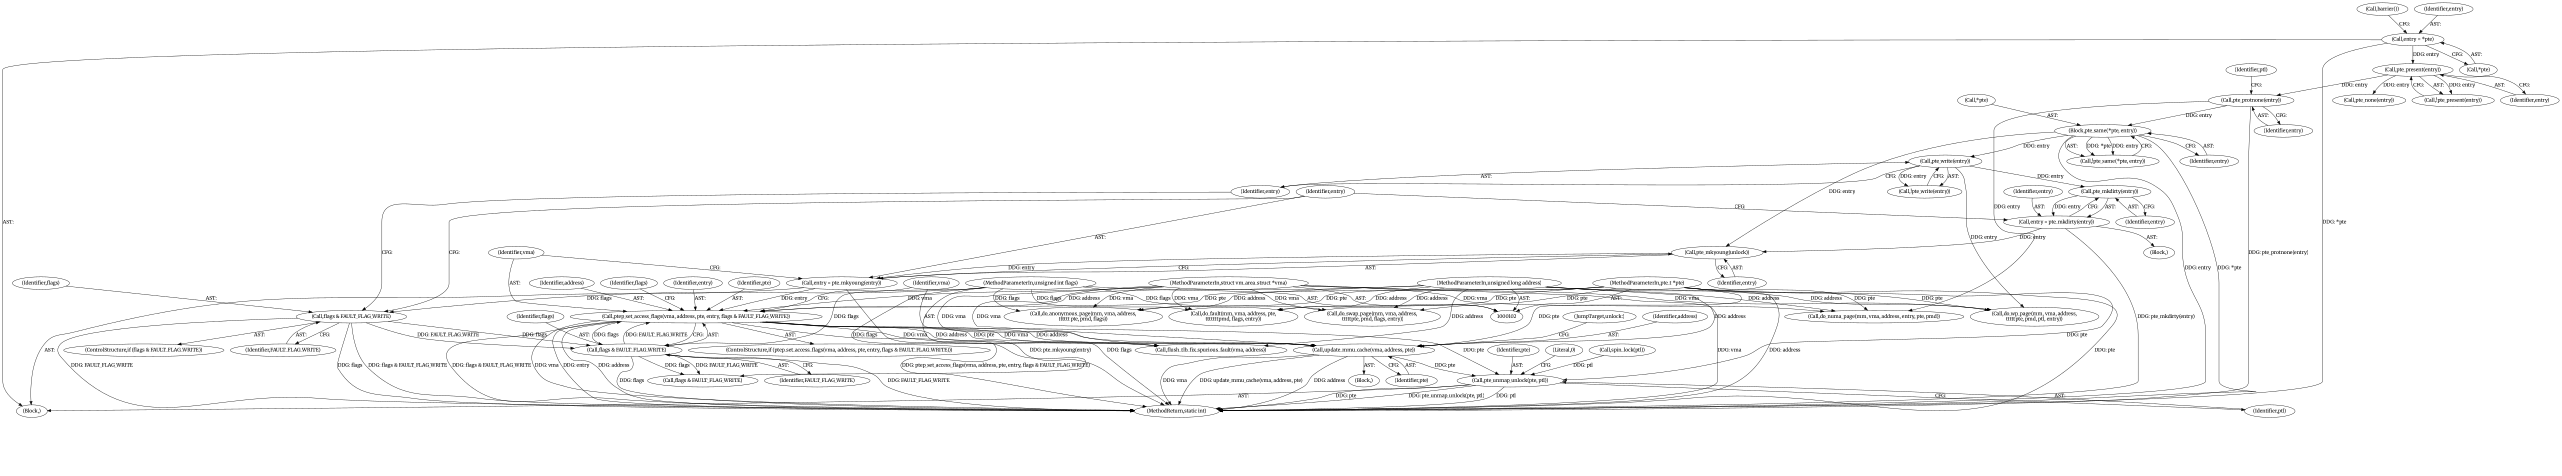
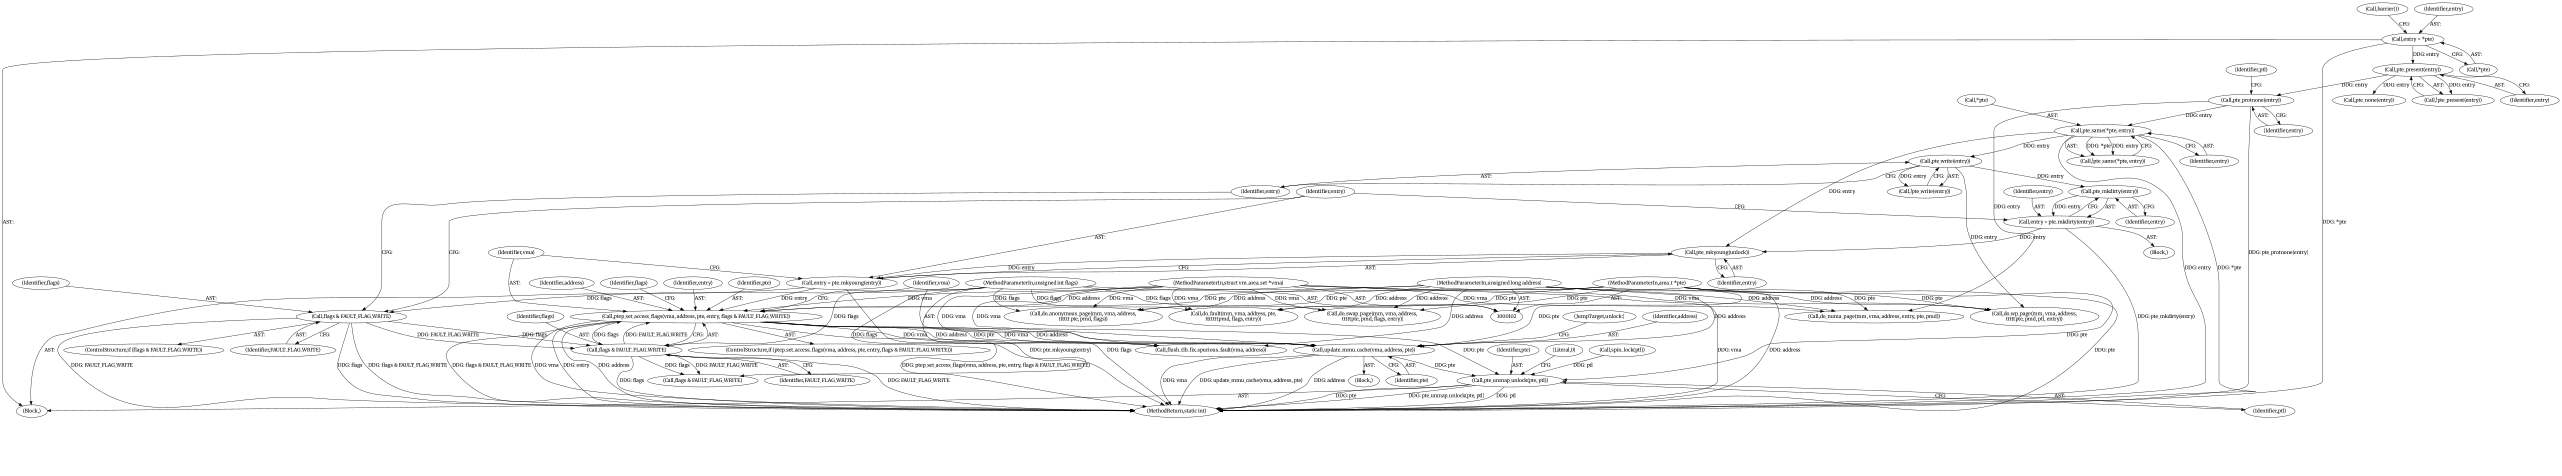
  digraph {
    fontname=Merriweather
    node [fontname=Merriweather]
    edge [fontname=Merriweather]
    n1 [label="(Call,update_mmu_cache(vma, address, pte))"]
    n2 [label="(Call,pte_unmap_unlock(pte, ptl))"]
    n3 [label="(Identifier,pte)"]
    n4 [label="(MethodReturn,static int)"]
    n5 [label="(Block,)"]
    n6 [label="(Block,)"]
    n7 [label="(Identifier,ptl)"]
    n8 [label="(Call,ptep_set_access_flags(vma, address, pte, entry, flags & FAULT_FLAG_WRITE))"]
    n9 [label="(Call,flags & FAULT_FLAG_WRITE)"]
    n10 [label="(Call,flush_tlb_fix_spurious_fault(vma, address))"]
    n11 [label="(ControlStructure,if (ptep_set_access_flags(vma, address, pte, entry, flags & FAULT_FLAG_WRITE)))"]
    n12 [label="(Identifier,FAULT_FLAG_WRITE)"]
    n13 [label="(Call,flags & FAULT_FLAG_WRITE)"]
-   n14 [label="(MethodParameterIn,struct vm_area_struct *vma)"]
+   n14 [label="(MethodParameterIn,struct vm_area_set *vma)"]
    n15 [label="(Call,do_swap_page(mm, vma, address,\n \t\t\t\t\tpte, pmd, flags, entry))"]
    n16 [label="(Call,do_numa_page(mm, vma, address, entry, pte, pmd))"]
    n17 [label="(Call,do_wp_page(mm, vma, address,\n\t\t\t\t\tpte, pmd, ptl, entry))"]
    n18 [label="(Call,do_fault(mm, vma, address, pte,\n\t\t\t\t\t\t\tpmd, flags, entry))"]
    n19 [label="(Call,do_anonymous_page(mm, vma, address,\n\t\t\t\t\t\t pte, pmd, flags))"]
    1000102
    n21 [label="(MethodParameterIn,unsigned long address)"]
-   n22 [label="(MethodParameterIn,pte_t *pte)"]
+   n22 [label="(MethodParameterIn,area_t *pte)"]
    n23 [label="(Call,entry = pte_mkyoung(entry))"]
    n24 [label="(Call,pte_mkyoung(unlock))"]
    n25 [label="(Identifier,entry)"]
-   n26 [label="(Block,pte_same(*pte, entry))"]
+   n26 [label="(Call,pte_same(*pte, entry))"]
    n27 [label="(Call,pte_write(entry))"]
    n28 [label="(Call,!pte_same(*pte, entry))"]
    n29 [label="(Identifier,entry)"]
    n30 [label="(Call,pte_mkdirty(entry))"]
    n31 [label="(Identifier,entry)"]
    n32 [label="(Call,!pte_write(entry))"]
    n33 [label="(Call,pte_protnone(entry))"]
    n34 [label="(Identifier,entry)"]
    n35 [label="(Call,pte_present(entry))"]
    n36 [label="(Call,!pte_present(entry))"]
    n37 [label="(Call,pte_none(entry))"]
    n38 [label="(Identifier,entry)"]
    n39 [label="(Call,entry = *pte)"]
    n40 [label="(Call,*pte)"]
    n41 [label="(Call,entry = pte_mkdirty(entry))"]
    n42 [label="(Block,)"]
    n43 [label="(Identifier,entry)"]
    n44 [label="(Call,flags & FAULT_FLAG_WRITE)"]
    n45 [label="(ControlStructure,if (flags & FAULT_FLAG_WRITE))"]
    n46 [label="(Identifier,FAULT_FLAG_WRITE)"]
    n47 [label="(MethodParameterIn,unsigned int flags)"]
    n48 [label="(Identifier,entry)"]
    n49 [label="(Identifier,vma)"]
    n50 [label="(Call,barrier())"]
    n51 [label="(Identifier,pte)"]
    n52 [label="(Identifier,flags)"]
    n53 [label="(JumpTarget,unlock:)"]
    n54 [label="(Identifier,pte)"]
    n55 [label="(Identifier,vma)"]
    n56 [label="(Call,*pte)"]
    n57 [label="(Identifier,address)"]
    n58 [label="(Identifier,flags)"]
    n59 [label="(Literal,0)"]
    n60 [label="(Identifier,ptl)"]
    n61 [label="(Identifier,entry)"]
    n62 [label="(Identifier,entry)"]
    n63 [label="(Identifier,address)"]
    n64 [label="(Identifier,entry)"]
    n65 [label="(Call,spin_lock(ptl))"]
    n66 [label="(Identifier,flags)"]
    n1 -> n2 [label="DDG: pte"]
    n1 -> n3 [label="CFG: "]
    n1 -> n4 [label="DDG: vma"]
    n1 -> n4 [label="DDG: update_mmu_cache(vma, address, pte)"]
    n1 -> n4 [label="DDG: address"]
    n1 -> n5 [label="AST: "]
    n2 -> n4 [label="DDG: pte_unmap_unlock(pte, ptl)"]
    n2 -> n4 [label="DDG: ptl"]
    n2 -> n4 [label="DDG: pte"]
    n2 -> n6 [label="AST: "]
    n2 -> n7 [label="CFG: "]
    n3 -> n1 [label="AST: "]
    n7 -> n2 [label="AST: "]
    n8 -> n1 [label="DDG: vma"]
    n8 -> n1 [label="DDG: address"]
    n8 -> n1 [label="DDG: pte"]
    n8 -> n2 [label="DDG: pte"]
    n8 -> n4 [label="DDG: entry"]
    n8 -> n4 [label="DDG: address"]
    n8 -> n4 [label="DDG: ptep_set_access_flags(vma, address, pte, entry, flags & FAULT_FLAG_WRITE)"]
    n8 -> n4 [label="DDG: vma"]
    n8 -> n4 [label="DDG: flags & FAULT_FLAG_WRITE"]
    n8 -> n9 [label="CFG: "]
    n8 -> n10 [label="DDG: vma"]
    n8 -> n10 [label="DDG: address"]
    n8 -> n11 [label="AST: "]
    n9 -> n4 [label="DDG: flags"]
    n9 -> n4 [label="DDG: FAULT_FLAG_WRITE"]
    n9 -> n8 [label="AST: "]
    n9 -> n8 [label="DDG: flags"]
    n9 -> n8 [label="DDG: FAULT_FLAG_WRITE"]
    n9 -> n12 [label="CFG: "]
    n9 -> n13 [label="DDG: flags"]
    n9 -> n13 [label="DDG: FAULT_FLAG_WRITE"]
    n12 -> n9 [label="AST: "]
    n14 -> n1 [label="DDG: vma"]
    n14 -> n4 [label="DDG: vma"]
    n14 -> n8 [label="DDG: vma"]
    n14 -> n10 [label="DDG: vma"]
    n14 -> n15 [label="DDG: vma"]
    n14 -> n16 [label="DDG: vma"]
    n14 -> n17 [label="DDG: vma"]
    n14 -> n18 [label="DDG: vma"]
    n14 -> n19 [label="DDG: vma"]
    n14 -> 1000102 [label="AST: "]
    n21 -> n1 [label="DDG: address"]
    n21 -> n4 [label="DDG: address"]
    n21 -> n8 [label="DDG: address"]
    n21 -> n10 [label="DDG: address"]
    n21 -> n15 [label="DDG: address"]
    n21 -> n16 [label="DDG: address"]
    n21 -> n17 [label="DDG: address"]
    n21 -> n18 [label="DDG: address"]
    n21 -> n19 [label="DDG: address"]
    n21 -> 1000102 [label="AST: "]
    n22 -> n1 [label="DDG: pte"]
    n22 -> n2 [label="DDG: pte"]
    n22 -> n4 [label="DDG: pte"]
    n22 -> n8 [label="DDG: pte"]
    n22 -> n15 [label="DDG: pte"]
    n22 -> n16 [label="DDG: pte"]
    n22 -> n17 [label="DDG: pte"]
    n22 -> n18 [label="DDG: pte"]
    n22 -> n19 [label="DDG: pte"]
    n22 -> 1000102 [label="AST: "]
    n23 -> n4 [label="DDG: pte_mkyoung(entry)"]
    n23 -> n6 [label="AST: "]
    n23 -> n8 [label="DDG: entry"]
    n23 -> n24 [label="CFG: "]
    n24 -> n23 [label="AST: "]
    n24 -> n23 [label="DDG: entry"]
    n24 -> n25 [label="CFG: "]
    n25 -> n24 [label="AST: "]
    n26 -> n4 [label="DDG: entry"]
    n26 -> n4 [label="DDG: *pte"]
    n26 -> n24 [label="DDG: entry"]
    n26 -> n27 [label="DDG: entry"]
    n26 -> n28 [label="AST: "]
    n26 -> n28 [label="DDG: *pte"]
    n26 -> n28 [label="DDG: entry"]
    n26 -> n29 [label="CFG: "]
    n27 -> n17 [label="DDG: entry"]
    n27 -> n30 [label="DDG: entry"]
    n27 -> n31 [label="CFG: "]
    n27 -> n32 [label="AST: "]
    n27 -> n32 [label="DDG: entry"]
    n28 -> n26 [label="CFG: "]
    n29 -> n26 [label="AST: "]
    n30 -> n41 [label="AST: "]
    n30 -> n41 [label="DDG: entry"]
    n30 -> n43 [label="CFG: "]
    n31 -> n27 [label="AST: "]
    n31 -> n44 [label="CFG: "]
    n32 -> n27 [label="CFG: "]
    n33 -> n4 [label="DDG: pte_protnone(entry)"]
    n33 -> n16 [label="DDG: entry"]
    n33 -> n26 [label="DDG: entry"]
    n33 -> n34 [label="CFG: "]
    n34 -> n33 [label="AST: "]
    n35 -> n33 [label="DDG: entry"]
    n35 -> n36 [label="AST: "]
    n35 -> n36 [label="DDG: entry"]
    n35 -> n37 [label="DDG: entry"]
    n35 -> n38 [label="CFG: "]
    n36 -> n35 [label="CFG: "]
    n38 -> n35 [label="AST: "]
    n39 -> n4 [label="DDG: *pte"]
    n39 -> n6 [label="AST: "]
    n39 -> n35 [label="DDG: entry"]
    n39 -> n40 [label="CFG: "]
    n40 -> n39 [label="AST: "]
    n41 -> n4 [label="DDG: pte_mkdirty(entry)"]
    n41 -> n24 [label="DDG: entry"]
    n41 -> n30 [label="CFG: "]
    n41 -> n42 [label="AST: "]
    n43 -> n30 [label="AST: "]
    n44 -> n4 [label="DDG: flags & FAULT_FLAG_WRITE"]
    n44 -> n4 [label="DDG: FAULT_FLAG_WRITE"]
    n44 -> n4 [label="DDG: flags"]
    n44 -> n9 [label="DDG: flags"]
    n44 -> n9 [label="DDG: FAULT_FLAG_WRITE"]
    n44 -> n45 [label="AST: "]
    n44 -> n46 [label="CFG: "]
    n46 -> n44 [label="AST: "]
    n47 -> n4 [label="DDG: flags"]
    n47 -> n9 [label="DDG: flags"]
    n47 -> n13 [label="DDG: flags"]
    n47 -> n15 [label="DDG: flags"]
    n47 -> n18 [label="DDG: flags"]
    n47 -> n19 [label="DDG: flags"]
    n47 -> 1000102 [label="AST: "]
    n47 -> n44 [label="DDG: flags"]
    n48 -> n41 [label="AST: "]
    n49 -> n1 [label="AST: "]
    n49 -> n8 [label="CFG: "]
    n50 -> n39 [label="CFG: "]
    n51 -> n2 [label="AST: "]
    n52 -> n44 [label="AST: "]
    n53 -> n1 [label="CFG: "]
    n54 -> n8 [label="AST: "]
    n55 -> n8 [label="AST: "]
    n55 -> n23 [label="CFG: "]
    n56 -> n26 [label="AST: "]
    n57 -> n8 [label="AST: "]
    n58 -> n8 [label="CFG: "]
    n59 -> n2 [label="CFG: "]
    n60 -> n33 [label="CFG: "]
    n61 -> n23 [label="AST: "]
    n61 -> n41 [label="CFG: "]
    n61 -> n44 [label="CFG: "]
    n62 -> n8 [label="AST: "]
    n63 -> n1 [label="AST: "]
    n64 -> n39 [label="AST: "]
    n65 -> n2 [label="DDG: ptl"]
    n66 -> n9 [label="AST: "]
  }
